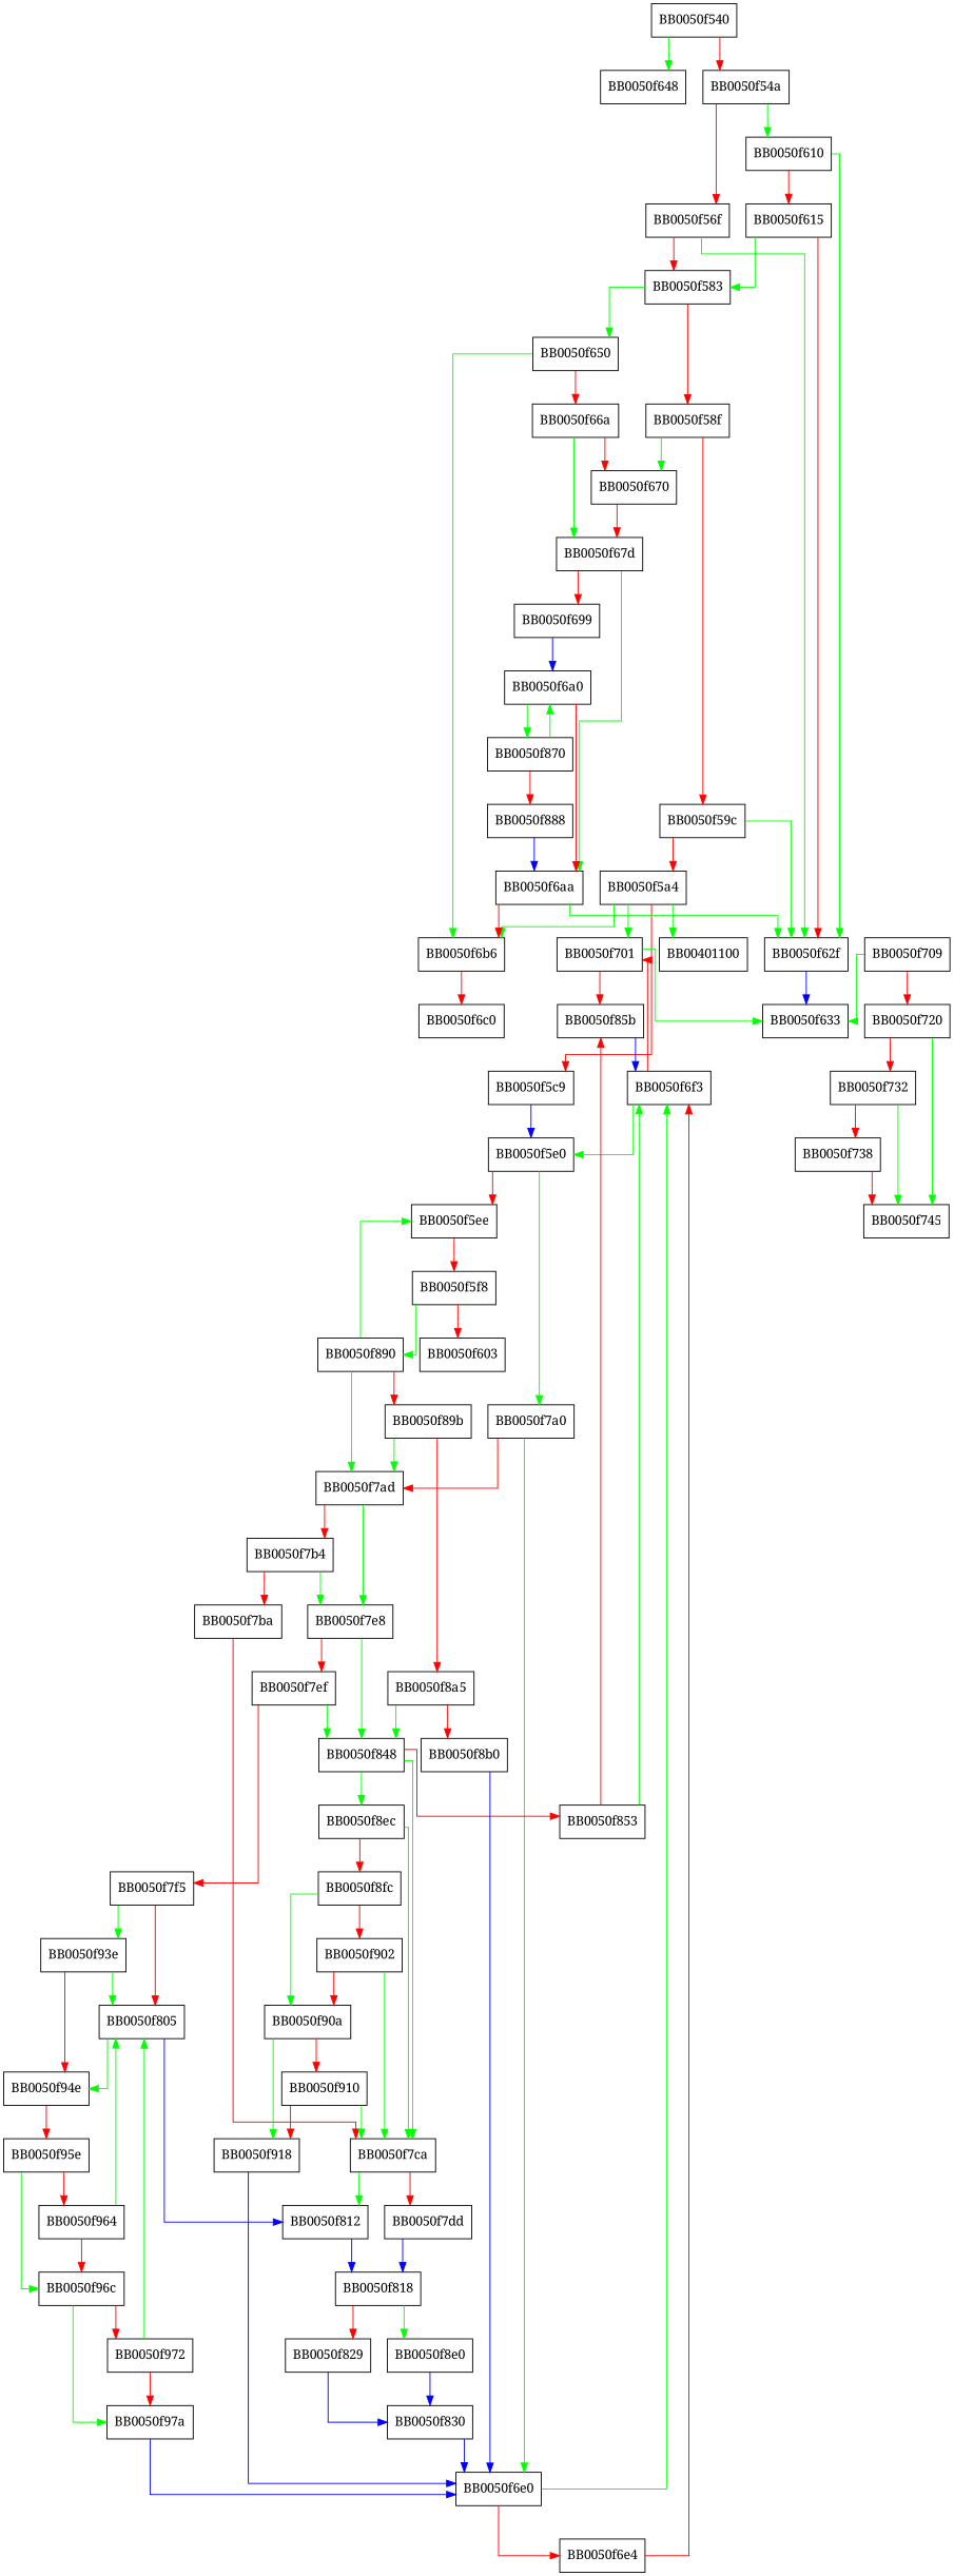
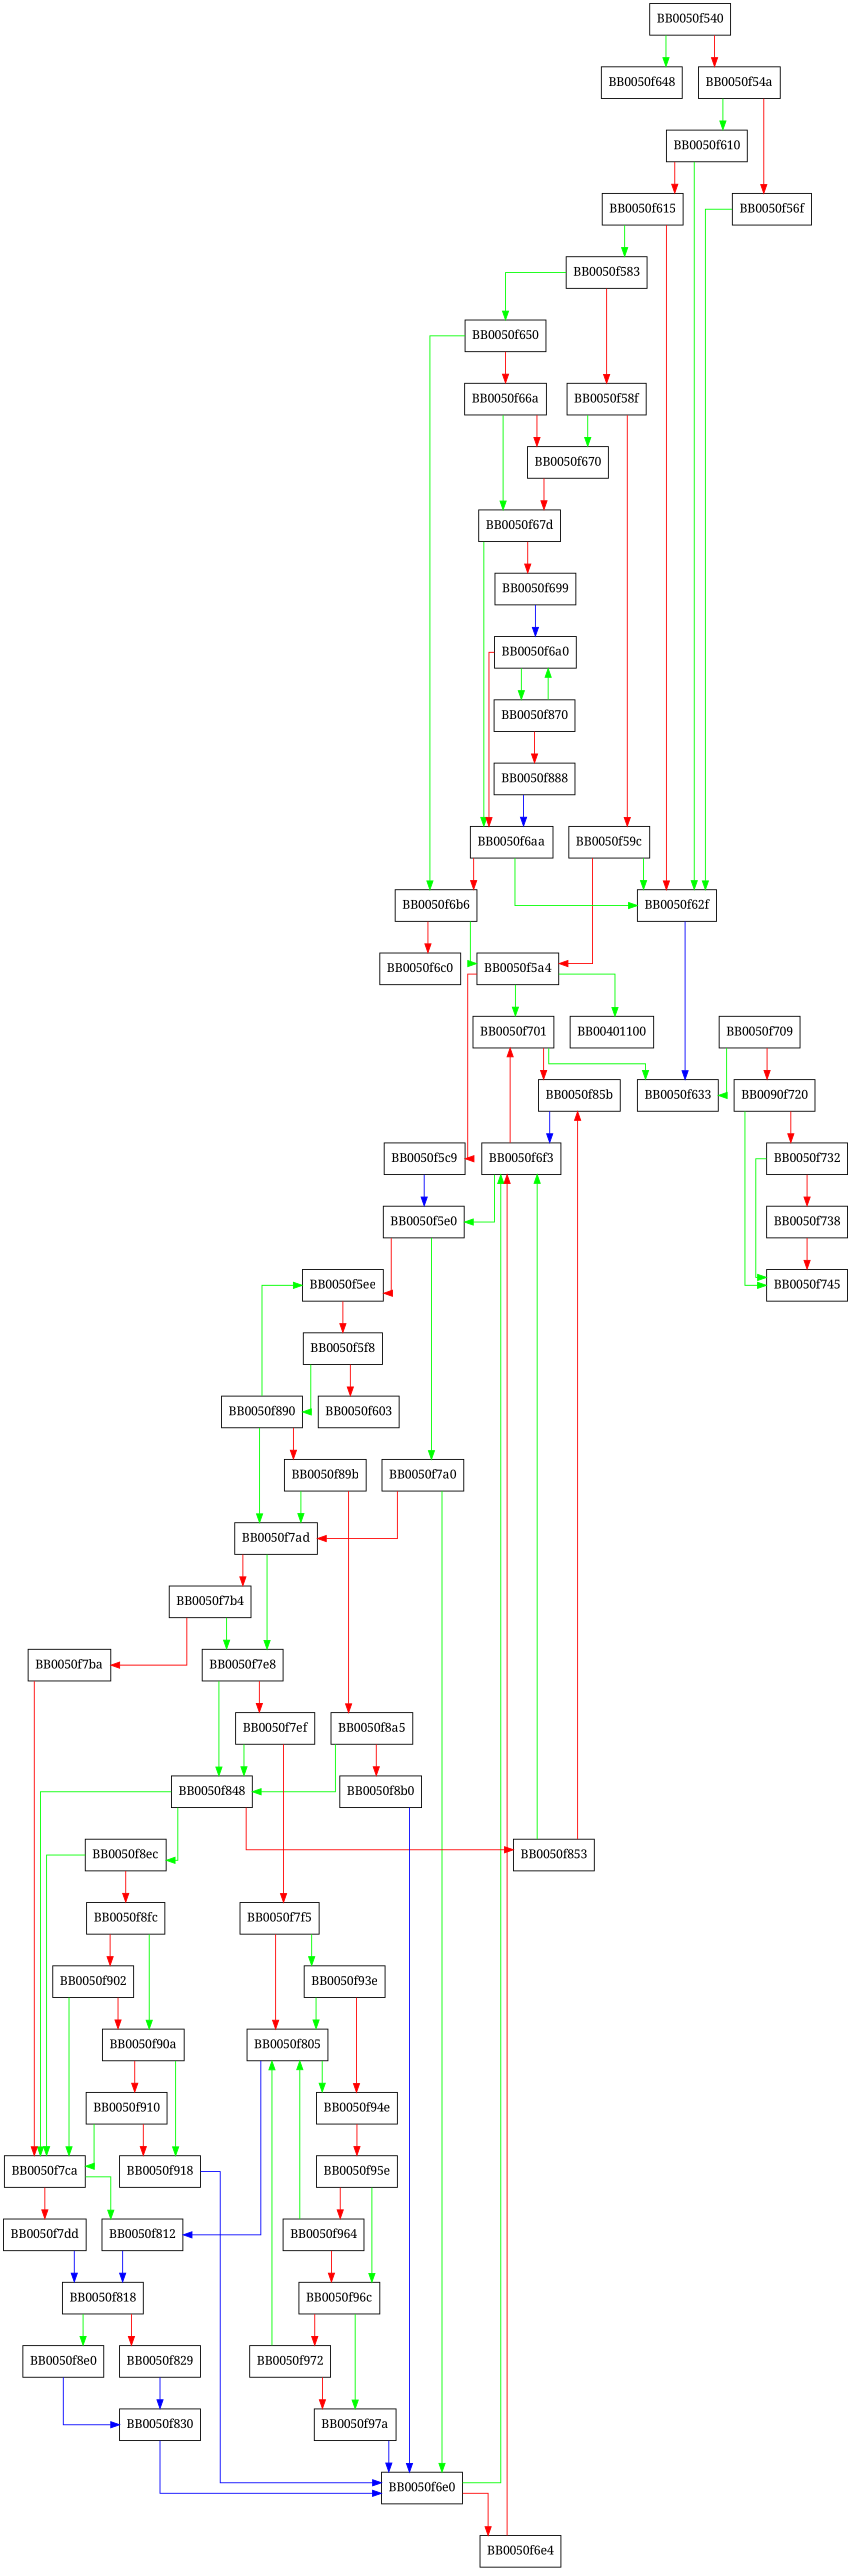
  digraph {
    fontname="Noto Serif"
    splines=ortho
    node [fontname="Noto Serif" shape=box]
    edge [color=red fontname="Noto Serif"]
    BB0050f540
    BB0050f648
    BB0050f54a
    BB0050f610
    BB0050f56f
    BB0050f62f
    BB0050f615
    BB0050f583
    BB0050f633
    BB0050f650
    BB0050f58f
    BB0050f6b6
    BB0050f66a
    BB0050f670
    BB0050f59c
    BB0050f5a4
    BB0050f6c0
    BB0050f67d
    BB0050f6aa
    BB0050f699
    BB00401100
    BB0050f701
    BB0050f5c9
    BB0050f85b
    BB0050f5e0
    BB0050f709
-   BB0050f720
+   BB0050f720 [label=BB0090f720]
    BB0050f7a0
    BB0050f5ee
    BB0050f6e0
    BB0050f7ad
    BB0050f5f8
    BB0050f6f3
    BB0050f6e4
    BB0050f7e8
    BB0050f7b4
    BB0050f890
    BB0050f89b
    BB0050f603
    BB0050f8a5
    BB0050f6a0
    BB0050f870
    BB0050f888
    BB0050f745
    BB0050f732
    BB0050f738
    BB0050f848
    BB0050f7ef
    BB0050f7ba
    BB0050f8ec
    BB0050f7ca
    BB0050f853
    BB0050f7f5
    BB0050f8fc
    BB0050f812
    BB0050f7dd
    BB0050f90a
    BB0050f902
    BB0050f818
    BB0050f8e0
    BB0050f829
    BB0050f830
    BB0050f93e
    BB0050f805
    BB0050f94e
    BB0050f95e
    BB0050f8b0
    BB0050f918
    BB0050f910
    BB0050f96c
    BB0050f964
    BB0050f97a
    BB0050f972
    BB0050f540 -> BB0050f648 [color=green]
    BB0050f540 -> BB0050f54a
    BB0050f54a -> BB0050f610 [color=green]
    BB0050f54a -> BB0050f56f
    BB0050f610 -> BB0050f62f [color=green]
    BB0050f610 -> BB0050f615
    BB0050f56f -> BB0050f62f [color=green]
-   BB0050f56f -> BB0050f583
    BB0050f62f -> BB0050f633 [color=blue]
    BB0050f615 -> BB0050f62f
    BB0050f615 -> BB0050f583 [color=green]
    BB0050f583 -> BB0050f650 [color=green]
    BB0050f583 -> BB0050f58f
    BB0050f650 -> BB0050f6b6 [color=green]
    BB0050f650 -> BB0050f66a
    BB0050f58f -> BB0050f670 [color=green]
    BB0050f58f -> BB0050f59c
-   BB0050f5a4 -> BB0050f6b6 [color=green]
+   BB0050f6b6 -> BB0050f5a4 [color=green]
    BB0050f6b6 -> BB0050f6c0
    BB0050f66a -> BB0050f670
    BB0050f66a -> BB0050f67d [color=green]
    BB0050f670 -> BB0050f67d
    BB0050f59c -> BB0050f62f [color=green]
    BB0050f59c -> BB0050f5a4
    BB0050f5a4 -> BB00401100 [color=green]
    BB0050f5a4 -> BB0050f701 [color=green]
    BB0050f5a4 -> BB0050f5c9
    BB0050f67d -> BB0050f6aa [color=green]
    BB0050f67d -> BB0050f699
    BB0050f6aa -> BB0050f62f [color=green]
    BB0050f6aa -> BB0050f6b6
    BB0050f699 -> BB0050f6a0 [color=blue]
    BB0050f701 -> BB0050f633 [color=green]
    BB0050f701 -> BB0050f85b
    BB0050f5c9 -> BB0050f5e0 [color=blue]
    BB0050f85b -> BB0050f6f3 [color=blue]
    BB0050f5e0 -> BB0050f7a0 [color=green]
    BB0050f5e0 -> BB0050f5ee
    BB0050f709 -> BB0050f633 [color=green]
    BB0050f709 -> BB0050f720
    BB0050f720 -> BB0050f745 [color=green]
    BB0050f720 -> BB0050f732
    BB0050f7a0 -> BB0050f6e0 [color=green]
    BB0050f7a0 -> BB0050f7ad
    BB0050f5ee -> BB0050f5f8
    BB0050f6e0 -> BB0050f6f3 [color=green]
    BB0050f6e0 -> BB0050f6e4
    BB0050f7ad -> BB0050f7e8 [color=green]
    BB0050f7ad -> BB0050f7b4
    BB0050f5f8 -> BB0050f890 [color=green]
    BB0050f5f8 -> BB0050f603
    BB0050f6f3 -> BB0050f701
    BB0050f6f3 -> BB0050f5e0 [color=green]
    BB0050f6e4 -> BB0050f6f3
    BB0050f7e8 -> BB0050f848 [color=green]
    BB0050f7e8 -> BB0050f7ef
    BB0050f7b4 -> BB0050f7e8 [color=green]
    BB0050f7b4 -> BB0050f7ba
    BB0050f890 -> BB0050f5ee [color=green]
    BB0050f890 -> BB0050f7ad [color=green]
    BB0050f890 -> BB0050f89b
    BB0050f89b -> BB0050f7ad [color=green]
    BB0050f89b -> BB0050f8a5
    BB0050f8a5 -> BB0050f848 [color=green]
    BB0050f8a5 -> BB0050f8b0
    BB0050f6a0 -> BB0050f6aa
    BB0050f6a0 -> BB0050f870 [color=green]
    BB0050f870 -> BB0050f6a0 [color=green]
    BB0050f870 -> BB0050f888
    BB0050f888 -> BB0050f6aa [color=blue]
    BB0050f732 -> BB0050f745 [color=green]
    BB0050f732 -> BB0050f738
    BB0050f738 -> BB0050f745
    BB0050f848 -> BB0050f8ec [color=green]
    BB0050f848 -> BB0050f7ca [color=green]
    BB0050f848 -> BB0050f853
    BB0050f7ef -> BB0050f848 [color=green]
    BB0050f7ef -> BB0050f7f5
    BB0050f7ba -> BB0050f7ca
    BB0050f8ec -> BB0050f7ca [color=green]
    BB0050f8ec -> BB0050f8fc
    BB0050f7ca -> BB0050f812 [color=green]
    BB0050f7ca -> BB0050f7dd
    BB0050f853 -> BB0050f85b
    BB0050f853 -> BB0050f6f3 [color=green]
    BB0050f7f5 -> BB0050f93e [color=green]
    BB0050f7f5 -> BB0050f805
    BB0050f8fc -> BB0050f90a [color=green]
    BB0050f8fc -> BB0050f902
    BB0050f812 -> BB0050f818 [color=blue]
    BB0050f7dd -> BB0050f818 [color=blue]
    BB0050f90a -> BB0050f918 [color=green]
    BB0050f90a -> BB0050f910
    BB0050f902 -> BB0050f7ca [color=green]
    BB0050f902 -> BB0050f90a
    BB0050f818 -> BB0050f8e0 [color=green]
    BB0050f818 -> BB0050f829
    BB0050f8e0 -> BB0050f830 [color=blue]
    BB0050f829 -> BB0050f830 [color=blue]
    BB0050f830 -> BB0050f6e0 [color=blue]
    BB0050f93e -> BB0050f805 [color=green]
    BB0050f93e -> BB0050f94e
    BB0050f805 -> BB0050f812 [color=blue]
    BB0050f805 -> BB0050f94e [color=green]
    BB0050f94e -> BB0050f95e
    BB0050f95e -> BB0050f96c [color=green]
    BB0050f95e -> BB0050f964
    BB0050f8b0 -> BB0050f6e0 [color=blue]
    BB0050f918 -> BB0050f6e0 [color=blue]
    BB0050f910 -> BB0050f7ca [color=green]
    BB0050f910 -> BB0050f918
    BB0050f96c -> BB0050f97a [color=green]
    BB0050f96c -> BB0050f972
    BB0050f964 -> BB0050f805 [color=green]
    BB0050f964 -> BB0050f96c
    BB0050f97a -> BB0050f6e0 [color=blue]
    BB0050f972 -> BB0050f805 [color=green]
    BB0050f972 -> BB0050f97a
  }
